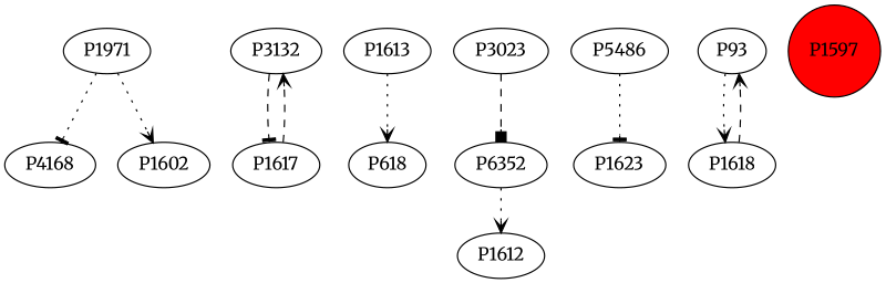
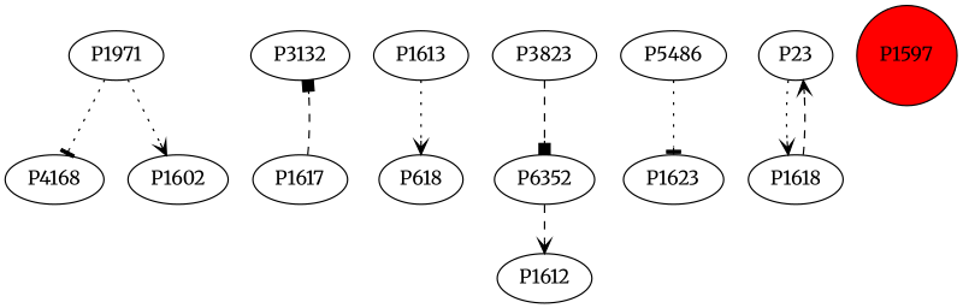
  digraph {
    fontname=Merriweather
    node [fontname=Merriweather]
    edge [arrowhead=vee fontname=Merriweather style=dotted]
    P1971
    P4168
    P1602
    P3132
    P1617
    P1613
    P618
    P6352
    P1612
    P5486
    P1623
-   P3023
-   P93
+   P3023 [label=P3823]
+   P93 [label=P23]
    P1618
    P1597 [fillcolor=red shape=circle style=filled]
    P1971 -> P4168 [arrowhead=tee]
    P1971 -> P1602
-   P3132 -> P1617 [arrowhead=tee style=dashed]
-   P1617 -> P3132 [style=dashed]
+   P1617 -> P3132 [arrowhead=box style=dashed]
    P1613 -> P618
-   P6352 -> P1612
+   P6352 -> P1612 [style=dashed]
    P5486 -> P1623 [arrowhead=tee]
    P3023 -> P6352 [arrowhead=box style=dashed]
    P93 -> P1618
    P1618 -> P93 [style=dashed]
  }
